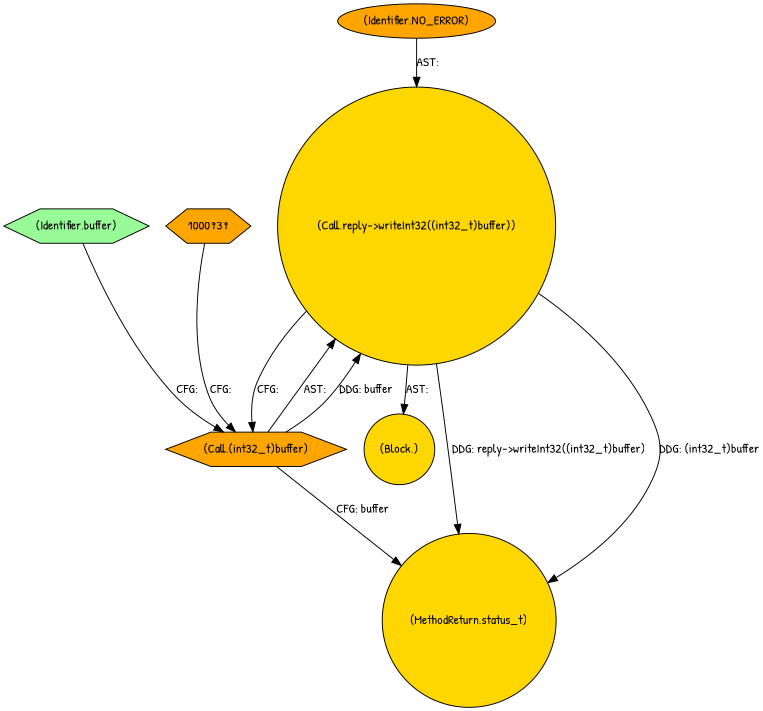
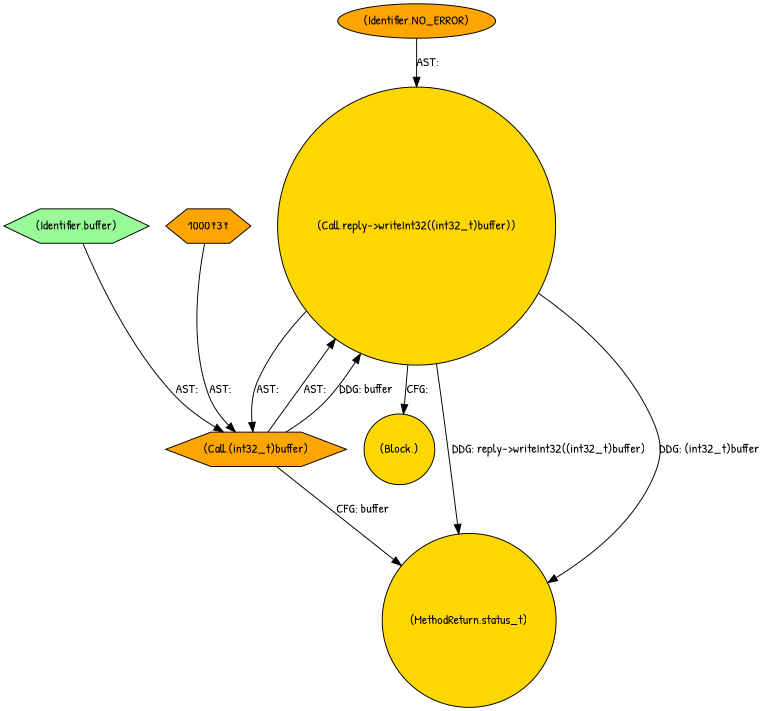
  digraph {
    fontname="Patrick Hand"
    node [fillcolor=gold fontname="Patrick Hand" shape=circle style=filled]
    edge [fontname="Patrick Hand"]
    n1 [label="(Call,reply->writeInt32((int32_t)buffer))"]
    n2 [fillcolor=orange label="(Call,(int32_t)buffer)" shape=hexagon]
    n3 [label="(Block,)"]
    n4 [label="(MethodReturn,status_t)"]
    n5 [fillcolor=palegreen label="(Identifier,buffer)" shape=hexagon]
    n6 [fillcolor=orange label="(Identifier,NO_ERROR)" shape=ellipse]
    1000737 [fillcolor=orange shape=hexagon]
-   n1 -> n2 [label="CFG: "]
-   n1 -> n3 [label="AST: "]
+   n1 -> n2 [label="AST: "]
+   n1 -> n3 [label="CFG: "]
    n1 -> n4 [label="DDG: reply->writeInt32((int32_t)buffer)"]
    n1 -> n4 [label="DDG: (int32_t)buffer"]
    n2 -> n1 [label="AST: "]
    n2 -> n1 [label="DDG: buffer"]
    n2 -> n4 [label="CFG: buffer"]
-   n5 -> n2 [label="CFG: "]
+   n5 -> n2 [label="AST: "]
    n6 -> n1 [label="AST: "]
-   1000737 -> n2 [label="CFG: "]
+   1000737 -> n2 [label="AST: "]
  }
